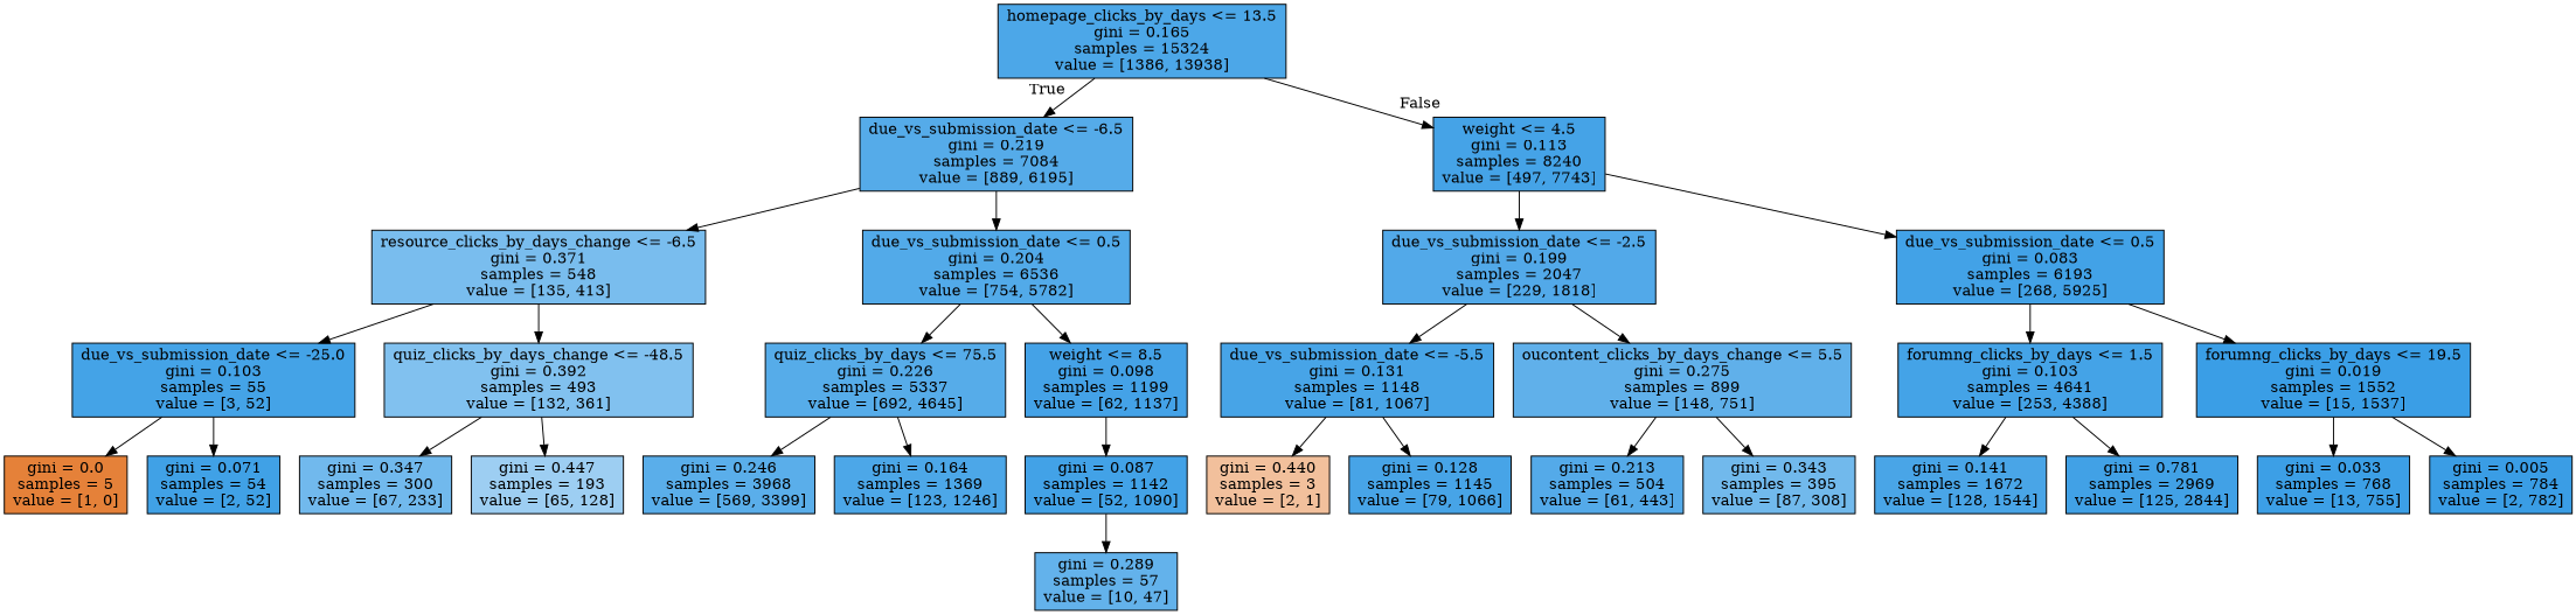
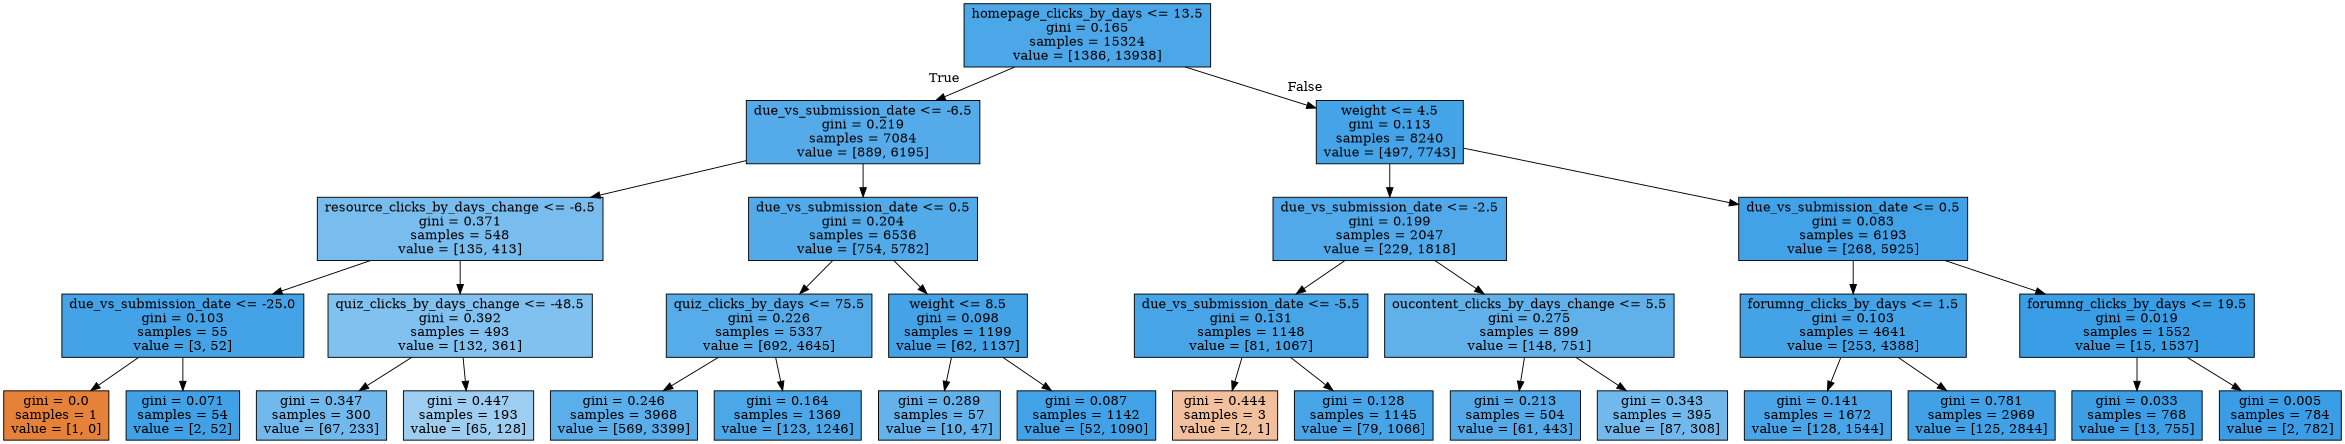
  digraph {
    node [color=black fillcolor="#399de5e6" shape=box style=filled]
    n1 [label="homepage_clicks_by_days <= 13.5\ngini = 0.165\nsamples = 15324\nvalue = [1386, 13938]"]
    n2 [fillcolor="#399de5da" label="due_vs_submission_date <= -6.5\ngini = 0.219\nsamples = 7084\nvalue = [889, 6195]"]
    n3 [fillcolor="#399de5ef" label="weight <= 4.5\ngini = 0.113\nsamples = 8240\nvalue = [497, 7743]"]
    n4 [fillcolor="#399de5ac" label="resource_clicks_by_days_change <= -6.5\ngini = 0.371\nsamples = 548\nvalue = [135, 413]"]
    n5 [fillcolor="#399de5de" label="due_vs_submission_date <= 0.5\ngini = 0.204\nsamples = 6536\nvalue = [754, 5782]"]
    n6 [fillcolor="#399de5df" label="due_vs_submission_date <= -2.5\ngini = 0.199\nsamples = 2047\nvalue = [229, 1818]"]
    n7 [fillcolor="#399de5f3" label="due_vs_submission_date <= 0.5\ngini = 0.083\nsamples = 6193\nvalue = [268, 5925]"]
    n8 [fillcolor="#399de5f0" label="due_vs_submission_date <= -25.0\ngini = 0.103\nsamples = 55\nvalue = [3, 52]"]
    n9 [fillcolor="#399de5a2" label="quiz_clicks_by_days_change <= -48.5\ngini = 0.392\nsamples = 493\nvalue = [132, 361]"]
    n10 [fillcolor="#399de5d9" label="quiz_clicks_by_days <= 75.5\ngini = 0.226\nsamples = 5337\nvalue = [692, 4645]"]
    n11 [fillcolor="#399de5f1" label="weight <= 8.5\ngini = 0.098\nsamples = 1199\nvalue = [62, 1137]"]
-   n12 [fillcolor="#e58139ff" label="gini = 0.0\nsamples = 5\nvalue = [1, 0]"]
+   n12 [fillcolor="#e58139ff" label="gini = 0.0\nsamples = 1\nvalue = [1, 0]"]
    n13 [fillcolor="#399de5f5" label="gini = 0.071\nsamples = 54\nvalue = [2, 52]"]
    n14 [fillcolor="#399de5b6" label="gini = 0.347\nsamples = 300\nvalue = [67, 233]"]
    n15 [fillcolor="#399de57e" label="gini = 0.447\nsamples = 193\nvalue = [65, 128]"]
    n16 [fillcolor="#399de5d4" label="gini = 0.246\nsamples = 3968\nvalue = [569, 3399]"]
    n17 [label="gini = 0.164\nsamples = 1369\nvalue = [123, 1246]"]
    n18 [fillcolor="#399de5c9" label="gini = 0.289\nsamples = 57\nvalue = [10, 47]"]
    n19 [fillcolor="#399de5f3" label="gini = 0.087\nsamples = 1142\nvalue = [52, 1090]"]
    n20 [fillcolor="#399de5ec" label="due_vs_submission_date <= -5.5\ngini = 0.131\nsamples = 1148\nvalue = [81, 1067]"]
    n21 [fillcolor="#399de5cd" label="oucontent_clicks_by_days_change <= 5.5\ngini = 0.275\nsamples = 899\nvalue = [148, 751]"]
    n22 [fillcolor="#399de5f0" label="forumng_clicks_by_days <= 1.5\ngini = 0.103\nsamples = 4641\nvalue = [253, 4388]"]
    n23 [fillcolor="#399de5fd" label="forumng_clicks_by_days <= 19.5\ngini = 0.019\nsamples = 1552\nvalue = [15, 1537]"]
-   n24 [fillcolor="#e581397f" label="gini = 0.440\nsamples = 3\nvalue = [2, 1]"]
+   n24 [fillcolor="#e581397f" label="gini = 0.444\nsamples = 3\nvalue = [2, 1]"]
    n25 [fillcolor="#399de5ec" label="gini = 0.128\nsamples = 1145\nvalue = [79, 1066]"]
    n26 [fillcolor="#399de5dc" label="gini = 0.213\nsamples = 504\nvalue = [61, 443]"]
    n27 [fillcolor="#399de5b7" label="gini = 0.343\nsamples = 395\nvalue = [87, 308]"]
    n28 [fillcolor="#399de5ea" label="gini = 0.141\nsamples = 1672\nvalue = [128, 1544]"]
    n29 [fillcolor="#399de5f4" label="gini = 0.781\nsamples = 2969\nvalue = [125, 2844]"]
    n30 [fillcolor="#399de5fb" label="gini = 0.033\nsamples = 768\nvalue = [13, 755]"]
    n31 [fillcolor="#399de5fe" label="gini = 0.005\nsamples = 784\nvalue = [2, 782]"]
    n1 -> n2 [headlabel=True labelangle=45 labeldistance=2.5]
    n1 -> n3 [headlabel=False labelangle=-45 labeldistance=2.5]
    n2 -> n4
    n2 -> n5
    n3 -> n6
    n3 -> n7
    n4 -> n8
    n4 -> n9
    n5 -> n10
    n5 -> n11
    n6 -> n20
    n6 -> n21
    n7 -> n22
    n7 -> n23
    n8 -> n12
    n8 -> n13
    n9 -> n14
    n9 -> n15
    n10 -> n16
    n10 -> n17
-   n19 -> n18
+   n11 -> n18
    n11 -> n19
    n20 -> n24
    n20 -> n25
    n21 -> n26
    n21 -> n27
    n22 -> n28
    n22 -> n29
    n23 -> n30
    n23 -> n31
  }
